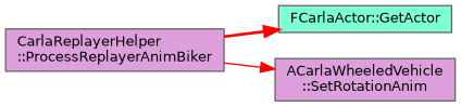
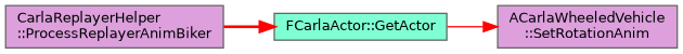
  digraph {
    rankdir=LR
    node [color=grey40 fillcolor=plum fontname=Helvetica fontsize=10 shape=box style=filled]
    edge [color=red fontname=Helvetica fontsize=10 labelfontname=Helvetica labelfontsize=10]
    n1 [color=gray40 fontcolor=black height=0.2 label="CarlaReplayerHelper\l::ProcessReplayerAnimBiker" width=0.4]
    n2 [fillcolor=aquamarine height=0.2 label="FCarlaActor::GetActor" width=0.4]
    n3 [height=0.2 label="ACarlaWheeledVehicle\l::SetRotationAnim" width=0.4]
    n1 -> n2 [style=bold]
-   n1 -> n3 [style=solid]
+   n2 -> n3 [style=solid]
  }
